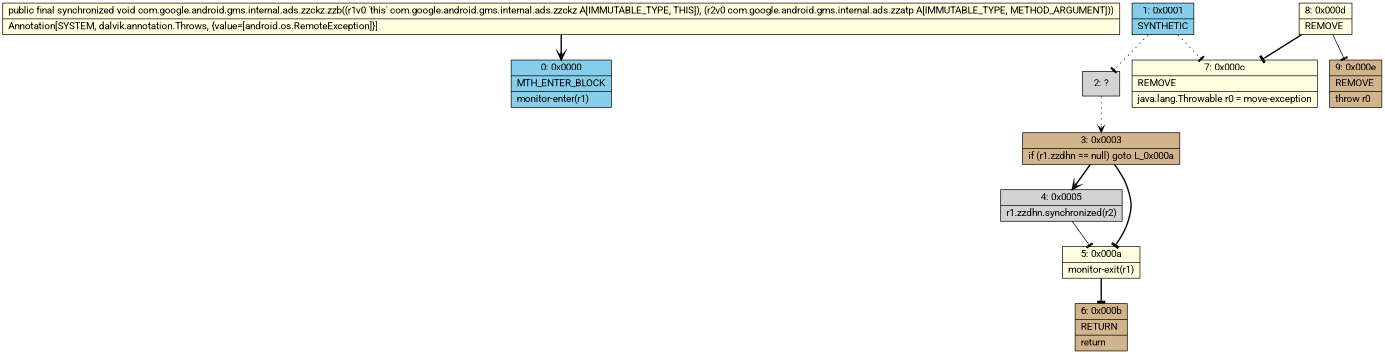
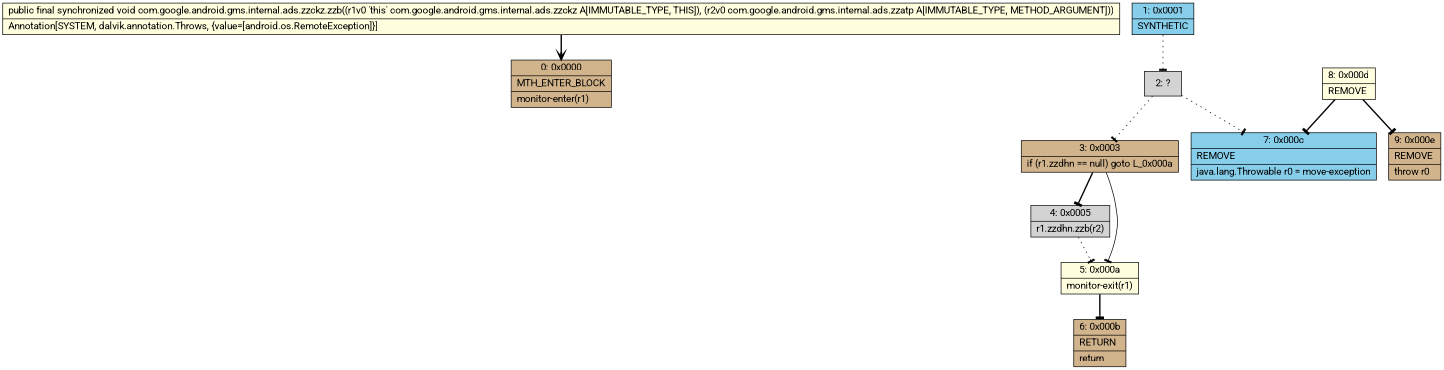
  digraph {
    fontname=Roboto
    node [fillcolor=skyblue fontname=Roboto shape=record style=filled]
    edge [arrowhead=tee fontname=Roboto style=dotted]
-   n1 [label="{0\:\ 0x0000|MTH_ENTER_BLOCK\l|monitor\-enter(r1)\l}"]
+   n1 [fillcolor=tan label="{0\:\ 0x0000|MTH_ENTER_BLOCK\l|monitor\-enter(r1)\l}"]
    n2 [label="{1\:\ 0x0001|SYNTHETIC\l}"]
    n3 [fillcolor=lightgrey label="{2\:\ ?}"]
-   n4 [fillcolor=lightyellow label="{7\:\ 0x000c|REMOVE\l|java.lang.Throwable r0 = move\-exception\l}"]
+   n4 [label="{7\:\ 0x000c|REMOVE\l|java.lang.Throwable r0 = move\-exception\l}"]
    n5 [fillcolor=tan label="{3\:\ 0x0003|if (r1.zzdhn == null) goto L_0x000a\l}"]
-   n6 [fillcolor=lightgrey label="{4\:\ 0x0005|r1.zzdhn.synchronized(r2)\l}"]
+   n6 [fillcolor=lightgrey label="{4\:\ 0x0005|r1.zzdhn.zzb(r2)\l}"]
    n7 [fillcolor=lightyellow label="{5\:\ 0x000a|monitor\-exit(r1)\l}"]
    n8 [fillcolor=tan label="{6\:\ 0x000b|RETURN\l|return\l}"]
    n9 [fillcolor=lightyellow label="{8\:\ 0x000d|REMOVE\l}"]
    n10 [fillcolor=tan label="{9\:\ 0x000e|REMOVE\l|throw r0\l}"]
    n11 [fillcolor=lightyellow label="{public final synchronized void com.google.android.gms.internal.ads.zzckz.zzb((r1v0 'this' com.google.android.gms.internal.ads.zzckz A[IMMUTABLE_TYPE, THIS]), (r2v0 com.google.android.gms.internal.ads.zzatp A[IMMUTABLE_TYPE, METHOD_ARGUMENT]))  | Annotation[SYSTEM, dalvik.annotation.Throws, \{value=[android.os.RemoteException]\}]\l}"]
    n2 -> n3
-   n2 -> n4
-   n3 -> n5 [arrowhead=vee]
-   n5 -> n6 [arrowhead=vee style=bold]
-   n5 -> n7 [style=bold]
-   n6 -> n7 [style=solid]
+   n3 -> n4
+   n3 -> n5
+   n5 -> n6 [style=bold]
+   n5 -> n7 [style=solid]
+   n6 -> n7
    n7 -> n8 [style=bold]
    n9 -> n4 [style=bold]
-   n9 -> n10 [style=solid]
+   n9 -> n10 [style=bold]
    n11 -> n1 [arrowhead=vee style=bold]
  }
